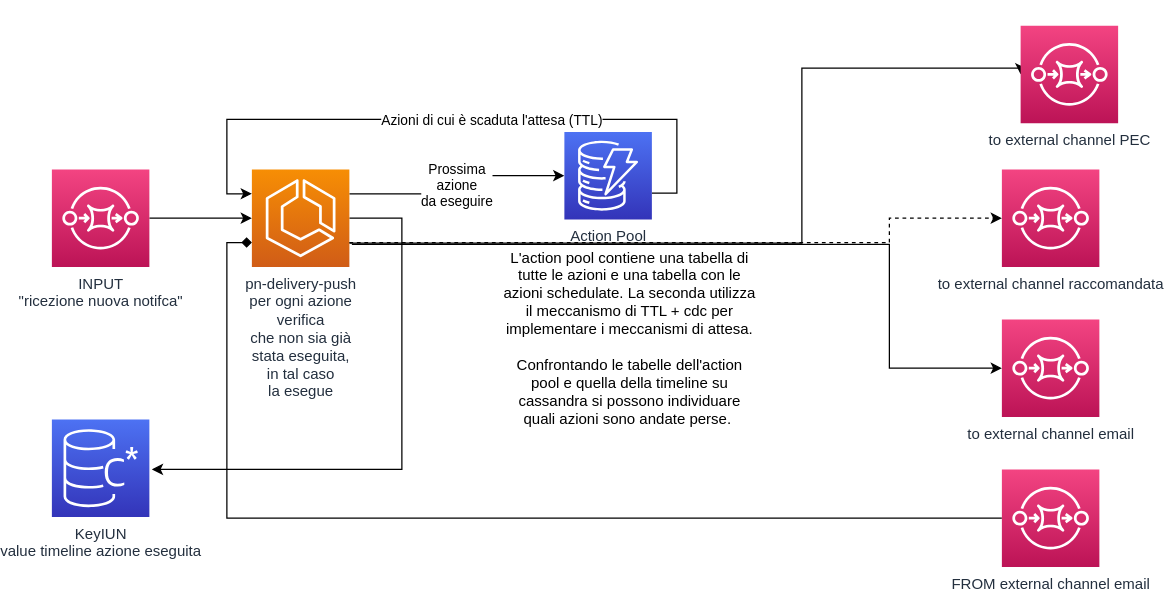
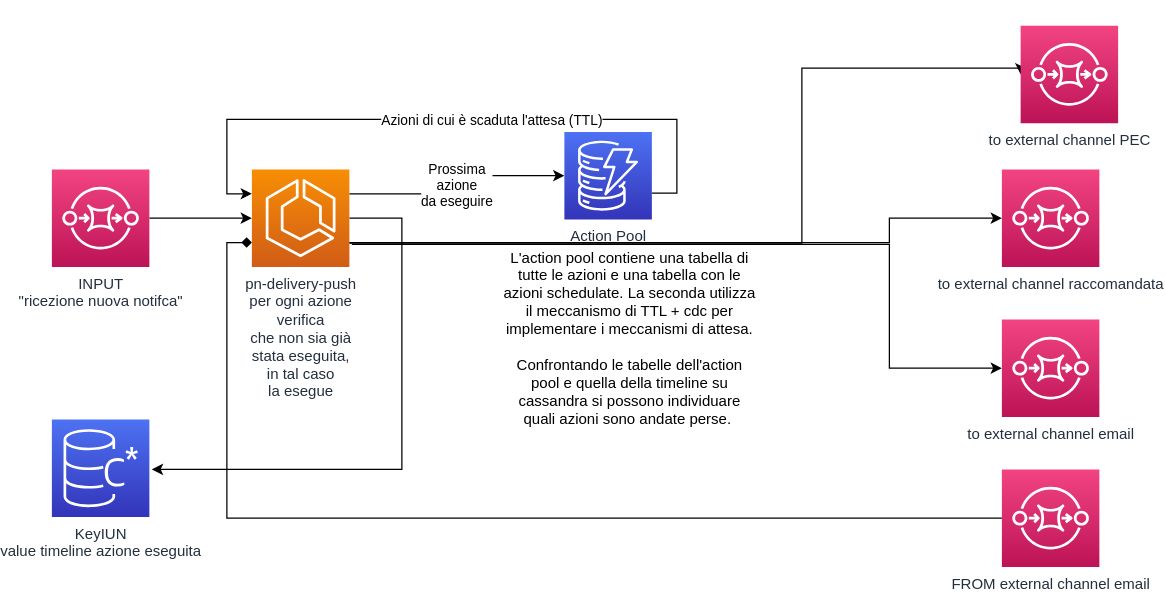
  <mxCell id="0" />
  <mxCell id="1" parent="0" />
  <mxCell id="2" style="edgeStyle=orthogonalEdgeStyle;rounded=0;orthogonalLoop=1;jettySize=auto;html=1;entryX=0;entryY=0.5;entryDx=0;entryDy=0;entryPerimeter=0;" edge="1" parent="1" source="3" target="7"><mxGeometry relative="1" as="geometry" /></mxCell>
  <mxCell id="3" value="INPUT&lt;br&gt;&quot;ricezione nuova notifca&quot;" style="points=[[0,0,0],[0.25,0,0],[0.5,0,0],[0.75,0,0],[1,0,0],[0,1,0],[0.25,1,0],[0.5,1,0],[0.75,1,0],[1,1,0],[0,0.25,0],[0,0.5,0],[0,0.75,0],[1,0.25,0],[1,0.5,0],[1,0.75,0]];outlineConnect=0;fontColor=#232F3E;gradientColor=#F34482;gradientDirection=north;fillColor=#BC1356;strokeColor=#ffffff;dashed=0;verticalLabelPosition=bottom;verticalAlign=top;align=center;html=1;fontSize=12;fontStyle=0;aspect=fixed;shape=mxgraph.aws4.resourceIcon;resIcon=mxgraph.aws4.sqs;" vertex="1" parent="1"><mxGeometry x="20" y="135" width="78" height="78" as="geometry" /></mxCell>
  <mxCell id="4" style="edgeStyle=orthogonalEdgeStyle;rounded=0;orthogonalLoop=1;jettySize=auto;html=1;" edge="1" parent="1" source="7"><mxGeometry relative="1" as="geometry"><mxPoint x="100" y="375" as="targetPoint" /><Array as="points"><mxPoint x="300" y="174" /><mxPoint x="300" y="375" /></Array></mxGeometry></mxCell>
  <mxCell id="5" value="Prossima &lt;br&gt;azione &lt;br&gt;da eseguire" style="edgeStyle=orthogonalEdgeStyle;rounded=0;orthogonalLoop=1;jettySize=auto;html=1;entryX=0;entryY=0.5;entryDx=0;entryDy=0;entryPerimeter=0;exitX=1;exitY=0.25;exitDx=0;exitDy=0;exitPerimeter=0;" edge="1" parent="1" source="7" target="10"><mxGeometry relative="1" as="geometry" /></mxCell>
  <mxCell id="6" style="edgeStyle=orthogonalEdgeStyle;rounded=0;orthogonalLoop=1;jettySize=auto;html=1;entryX=0;entryY=0.5;entryDx=0;entryDy=0;entryPerimeter=0;" edge="1" parent="1" target="11"><mxGeometry relative="1" as="geometry"><mxPoint x="258" y="194" as="sourcePoint" /><Array as="points"><mxPoint x="620" y="194" /><mxPoint x="620" y="54" /></Array></mxGeometry></mxCell>
  <mxCell id="7" value="pn-delivery-push&lt;br&gt;per ogni azione &lt;br&gt;verifica &lt;br&gt;che non sia già &lt;br&gt;stata eseguita, &lt;br&gt;in tal caso &lt;br&gt;la esegue&lt;br&gt;" style="points=[[0,0,0],[0.25,0,0],[0.5,0,0],[0.75,0,0],[1,0,0],[0,1,0],[0.25,1,0],[0.5,1,0],[0.75,1,0],[1,1,0],[0,0.25,0],[0,0.5,0],[0,0.75,0],[1,0.25,0],[1,0.5,0],[1,0.75,0]];outlineConnect=0;fontColor=#232F3E;gradientColor=#F78E04;gradientDirection=north;fillColor=#D05C17;strokeColor=#ffffff;dashed=0;verticalLabelPosition=bottom;verticalAlign=top;align=center;html=1;fontSize=12;fontStyle=0;aspect=fixed;shape=mxgraph.aws4.resourceIcon;resIcon=mxgraph.aws4.ecs;" vertex="1" parent="1"><mxGeometry x="180" y="135" width="78" height="78" as="geometry" /></mxCell>
  <mxCell id="8" style="edgeStyle=orthogonalEdgeStyle;rounded=0;orthogonalLoop=1;jettySize=auto;html=1;entryX=0;entryY=0.25;entryDx=0;entryDy=0;entryPerimeter=0;" edge="1" parent="1" source="10" target="7"><mxGeometry relative="1" as="geometry"><Array as="points"><mxPoint x="520" y="154" /><mxPoint x="520" y="95" /><mxPoint x="160" y="95" /><mxPoint x="160" y="155" /></Array></mxGeometry></mxCell>
  <mxCell id="9" value="Azioni di cui è scaduta l'attesa (TTL)" style="edgeLabel;html=1;align=center;verticalAlign=middle;resizable=0;points=[];" vertex="1" connectable="0" parent="8"><mxGeometry x="-0.206" relative="1" as="geometry"><mxPoint x="-22" as="offset" /></mxGeometry></mxCell>
  <mxCell id="10" value="Action Pool" style="points=[[0,0,0],[0.25,0,0],[0.5,0,0],[0.75,0,0],[1,0,0],[0,1,0],[0.25,1,0],[0.5,1,0],[0.75,1,0],[1,1,0],[0,0.25,0],[0,0.5,0],[0,0.75,0],[1,0.25,0],[1,0.5,0],[1,0.75,0]];outlineConnect=0;fontColor=#232F3E;gradientColor=#4D72F3;gradientDirection=north;fillColor=#3334B9;strokeColor=#ffffff;dashed=0;verticalLabelPosition=bottom;verticalAlign=top;align=center;html=1;fontSize=12;fontStyle=0;aspect=fixed;shape=mxgraph.aws4.resourceIcon;resIcon=mxgraph.aws4.dynamodb;" vertex="1" parent="1"><mxGeometry x="430" y="105" width="70" height="70" as="geometry" /></mxCell>
  <mxCell id="11" value="to external channel PEC" style="points=[[0,0,0],[0.25,0,0],[0.5,0,0],[0.75,0,0],[1,0,0],[0,1,0],[0.25,1,0],[0.5,1,0],[0.75,1,0],[1,1,0],[0,0.25,0],[0,0.5,0],[0,0.75,0],[1,0.25,0],[1,0.5,0],[1,0.75,0]];outlineConnect=0;fontColor=#232F3E;gradientColor=#F34482;gradientDirection=north;fillColor=#BC1356;strokeColor=#ffffff;dashed=0;verticalLabelPosition=bottom;verticalAlign=top;align=center;html=1;fontSize=12;fontStyle=0;aspect=fixed;shape=mxgraph.aws4.resourceIcon;resIcon=mxgraph.aws4.sqs;" vertex="1" parent="1"><mxGeometry x="795" y="20" width="78" height="78" as="geometry" /></mxCell>
  <mxCell id="12" value="to external channel raccomandata" style="points=[[0,0,0],[0.25,0,0],[0.5,0,0],[0.75,0,0],[1,0,0],[0,1,0],[0.25,1,0],[0.5,1,0],[0.75,1,0],[1,1,0],[0,0.25,0],[0,0.5,0],[0,0.75,0],[1,0.25,0],[1,0.5,0],[1,0.75,0]];outlineConnect=0;fontColor=#232F3E;gradientColor=#F34482;gradientDirection=north;fillColor=#BC1356;strokeColor=#ffffff;dashed=0;verticalLabelPosition=bottom;verticalAlign=top;align=center;html=1;fontSize=12;fontStyle=0;aspect=fixed;shape=mxgraph.aws4.resourceIcon;resIcon=mxgraph.aws4.sqs;" vertex="1" parent="1"><mxGeometry x="780" y="135" width="78" height="78" as="geometry" /></mxCell>
  <mxCell id="13" value="to external channel email" style="points=[[0,0,0],[0.25,0,0],[0.5,0,0],[0.75,0,0],[1,0,0],[0,1,0],[0.25,1,0],[0.5,1,0],[0.75,1,0],[1,1,0],[0,0.25,0],[0,0.5,0],[0,0.75,0],[1,0.25,0],[1,0.5,0],[1,0.75,0]];outlineConnect=0;fontColor=#232F3E;gradientColor=#F34482;gradientDirection=north;fillColor=#BC1356;strokeColor=#ffffff;dashed=0;verticalLabelPosition=bottom;verticalAlign=top;align=center;html=1;fontSize=12;fontStyle=0;aspect=fixed;shape=mxgraph.aws4.resourceIcon;resIcon=mxgraph.aws4.sqs;" vertex="1" parent="1"><mxGeometry x="780" y="255" width="78" height="78" as="geometry" /></mxCell>
  <mxCell id="14" style="edgeStyle=orthogonalEdgeStyle;rounded=0;orthogonalLoop=1;jettySize=auto;html=1;entryX=0;entryY=0.75;entryDx=0;entryDy=0;entryPerimeter=0;endArrow=diamond;" edge="1" parent="1" source="15" target="7"><mxGeometry relative="1" as="geometry" /></mxCell>
  <mxCell id="15" value="FROM external channel email" style="points=[[0,0,0],[0.25,0,0],[0.5,0,0],[0.75,0,0],[1,0,0],[0,1,0],[0.25,1,0],[0.5,1,0],[0.75,1,0],[1,1,0],[0,0.25,0],[0,0.5,0],[0,0.75,0],[1,0.25,0],[1,0.5,0],[1,0.75,0]];outlineConnect=0;fontColor=#232F3E;gradientColor=#F34482;gradientDirection=north;fillColor=#BC1356;strokeColor=#ffffff;dashed=0;verticalLabelPosition=bottom;verticalAlign=top;align=center;html=1;fontSize=12;fontStyle=0;aspect=fixed;shape=mxgraph.aws4.resourceIcon;resIcon=mxgraph.aws4.sqs;" vertex="1" parent="1"><mxGeometry x="780" y="375" width="78" height="78" as="geometry" /></mxCell>
  <mxCell id="16" value="KeyIUN&lt;br&gt;value timeline azione eseguita" style="points=[[0,0,0],[0.25,0,0],[0.5,0,0],[0.75,0,0],[1,0,0],[0,1,0],[0.25,1,0],[0.5,1,0],[0.75,1,0],[1,1,0],[0,0.25,0],[0,0.5,0],[0,0.75,0],[1,0.25,0],[1,0.5,0],[1,0.75,0]];outlineConnect=0;fontColor=#232F3E;gradientColor=#4D72F3;gradientDirection=north;fillColor=#3334B9;strokeColor=#ffffff;dashed=0;verticalLabelPosition=bottom;verticalAlign=top;align=center;html=1;fontSize=12;fontStyle=0;aspect=fixed;shape=mxgraph.aws4.resourceIcon;resIcon=mxgraph.aws4.managed_apache_cassandra_service;" vertex="1" parent="1"><mxGeometry x="20" y="335" width="78" height="78" as="geometry" /></mxCell>
- <mxCell id="17" style="edgeStyle=orthogonalEdgeStyle;rounded=0;orthogonalLoop=1;jettySize=auto;html=1;exitX=1;exitY=0.75;exitDx=0;exitDy=0;exitPerimeter=0;entryX=0;entryY=0.5;entryDx=0;entryDy=0;entryPerimeter=0;dashed=1;" edge="1" parent="1" source="7" target="12"><mxGeometry relative="1" as="geometry"><mxPoint x="268" y="204" as="sourcePoint" /><mxPoint x="710" y="155" as="targetPoint" /><Array as="points"><mxPoint x="690" y="194" /><mxPoint x="690" y="174" /></Array></mxGeometry></mxCell>
+ <mxCell id="17" style="edgeStyle=orthogonalEdgeStyle;rounded=0;orthogonalLoop=1;jettySize=auto;html=1;exitX=1;exitY=0.75;exitDx=0;exitDy=0;exitPerimeter=0;entryX=0;entryY=0.5;entryDx=0;entryDy=0;entryPerimeter=0;" edge="1" parent="1" source="7" target="12"><mxGeometry relative="1" as="geometry"><mxPoint x="268" y="204" as="sourcePoint" /><mxPoint x="710" y="155" as="targetPoint" /><Array as="points"><mxPoint x="690" y="194" /><mxPoint x="690" y="174" /></Array></mxGeometry></mxCell>
  <mxCell id="18" style="edgeStyle=orthogonalEdgeStyle;rounded=0;orthogonalLoop=1;jettySize=auto;html=1;" edge="1" parent="1" target="13"><mxGeometry relative="1" as="geometry"><mxPoint x="260" y="195" as="sourcePoint" /><mxPoint x="790" y="184" as="targetPoint" /><Array as="points"><mxPoint x="690" y="195" /><mxPoint x="690" y="294" /></Array></mxGeometry></mxCell>
  <mxCell id="19" value="L'action pool contiene una tabella di tutte le azioni e una tabella con le azioni schedulate. La seconda utilizza il meccanismo di TTL + cdc per implementare i meccanismi di attesa.&lt;br&gt;&lt;br&gt;Confrontando le tabelle dell'action pool e quella della timeline su cassandra si possono individuare quali azioni sono andate perse.&amp;nbsp;" style="text;html=1;strokeColor=none;fillColor=none;align=center;verticalAlign=middle;whiteSpace=wrap;rounded=0;" vertex="1" parent="1"><mxGeometry x="380" y="225" width="205" height="90" as="geometry" /></mxCell>
